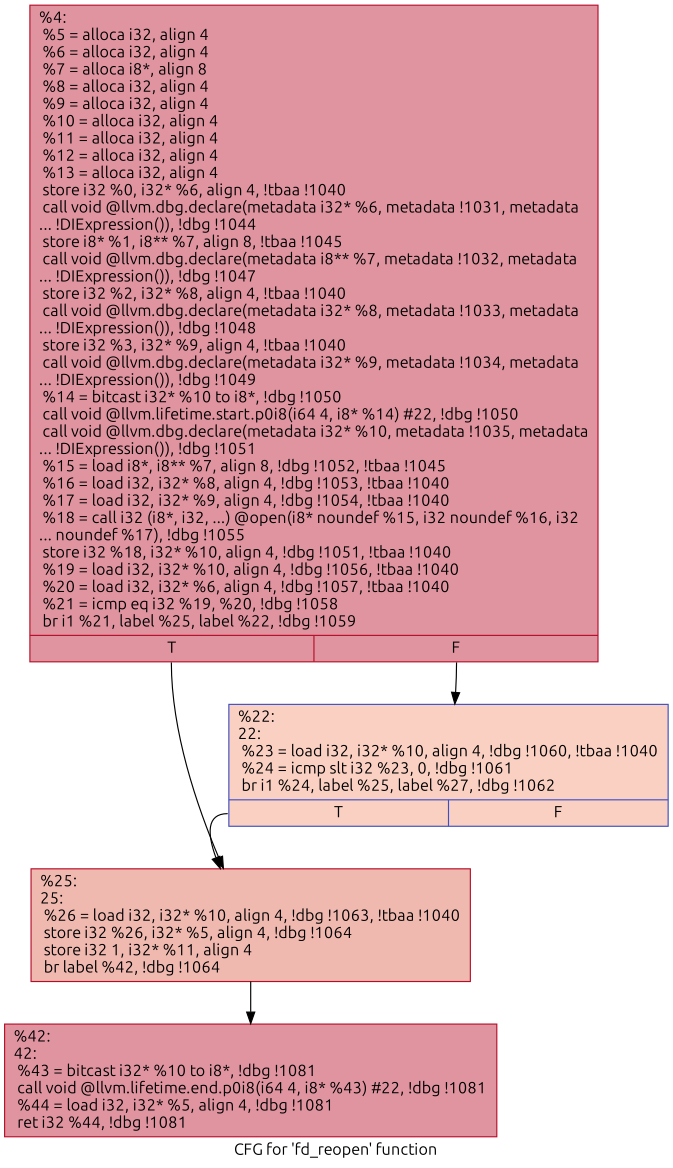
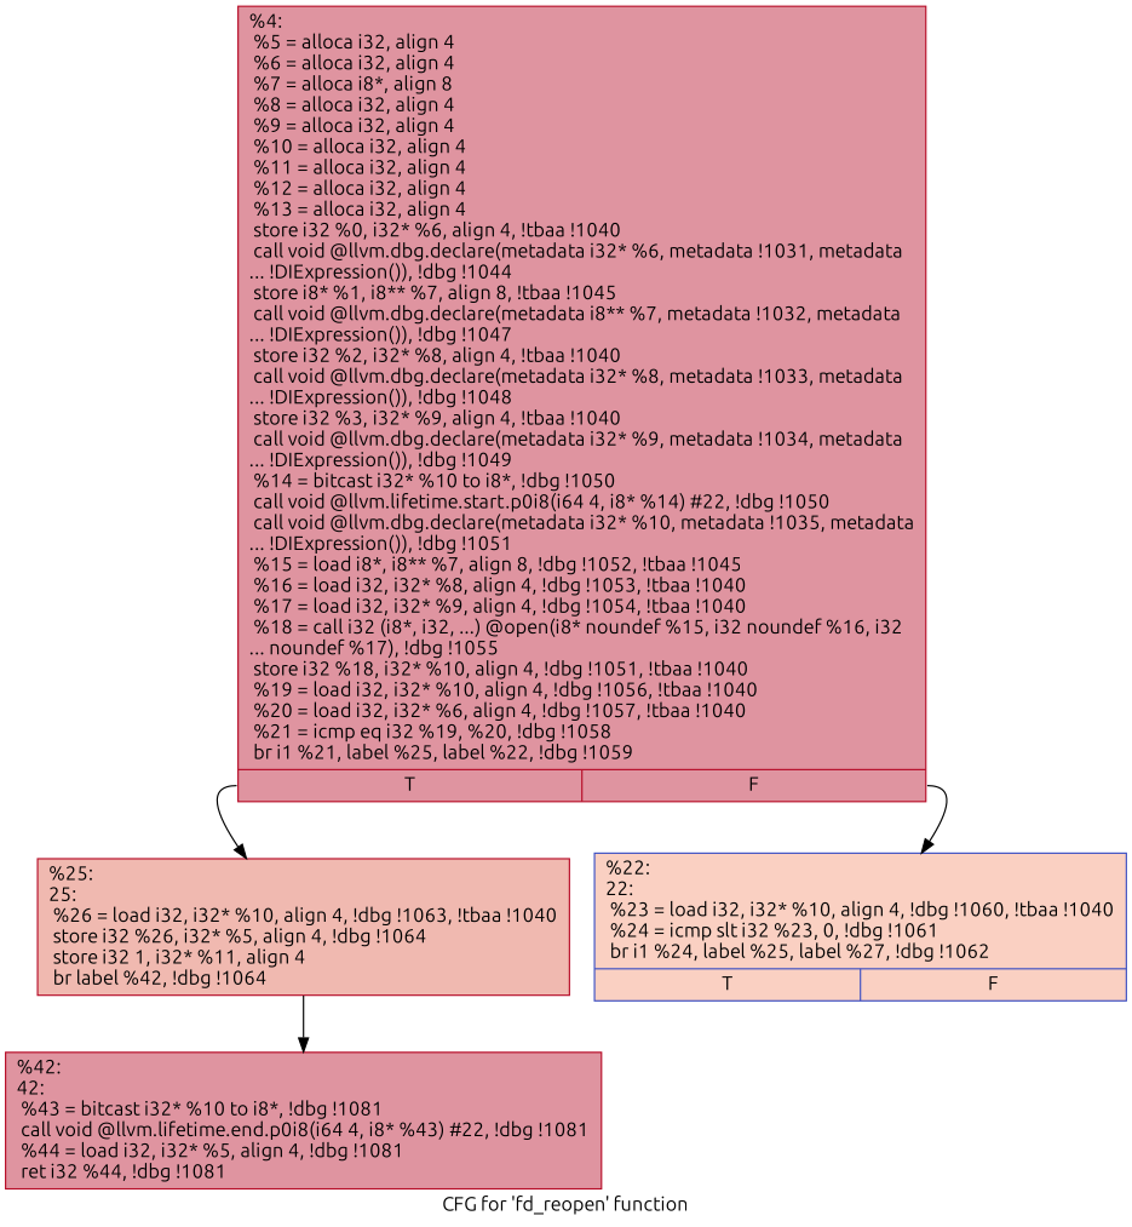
  digraph {
    fontname=Ubuntu
    label="CFG for 'fd_reopen' function"
    node [color="#b70d28ff" fillcolor="#b70d2870" fontname=Ubuntu shape=record style=filled]
    edge [fontname=Ubuntu tailport=s0]
    n1 [label="{%4:\l  %5 = alloca i32, align 4\l  %6 = alloca i32, align 4\l  %7 = alloca i8*, align 8\l  %8 = alloca i32, align 4\l  %9 = alloca i32, align 4\l  %10 = alloca i32, align 4\l  %11 = alloca i32, align 4\l  %12 = alloca i32, align 4\l  %13 = alloca i32, align 4\l  store i32 %0, i32* %6, align 4, !tbaa !1040\l  call void @llvm.dbg.declare(metadata i32* %6, metadata !1031, metadata\l... !DIExpression()), !dbg !1044\l  store i8* %1, i8** %7, align 8, !tbaa !1045\l  call void @llvm.dbg.declare(metadata i8** %7, metadata !1032, metadata\l... !DIExpression()), !dbg !1047\l  store i32 %2, i32* %8, align 4, !tbaa !1040\l  call void @llvm.dbg.declare(metadata i32* %8, metadata !1033, metadata\l... !DIExpression()), !dbg !1048\l  store i32 %3, i32* %9, align 4, !tbaa !1040\l  call void @llvm.dbg.declare(metadata i32* %9, metadata !1034, metadata\l... !DIExpression()), !dbg !1049\l  %14 = bitcast i32* %10 to i8*, !dbg !1050\l  call void @llvm.lifetime.start.p0i8(i64 4, i8* %14) #22, !dbg !1050\l  call void @llvm.dbg.declare(metadata i32* %10, metadata !1035, metadata\l... !DIExpression()), !dbg !1051\l  %15 = load i8*, i8** %7, align 8, !dbg !1052, !tbaa !1045\l  %16 = load i32, i32* %8, align 4, !dbg !1053, !tbaa !1040\l  %17 = load i32, i32* %9, align 4, !dbg !1054, !tbaa !1040\l  %18 = call i32 (i8*, i32, ...) @open(i8* noundef %15, i32 noundef %16, i32\l... noundef %17), !dbg !1055\l  store i32 %18, i32* %10, align 4, !dbg !1051, !tbaa !1040\l  %19 = load i32, i32* %10, align 4, !dbg !1056, !tbaa !1040\l  %20 = load i32, i32* %6, align 4, !dbg !1057, !tbaa !1040\l  %21 = icmp eq i32 %19, %20, !dbg !1058\l  br i1 %21, label %25, label %22, !dbg !1059\l|{<s0>T|<s1>F}}"]
    n2 [fillcolor="#de614d70" label="{%25:\l25:                                               \l  %26 = load i32, i32* %10, align 4, !dbg !1063, !tbaa !1040\l  store i32 %26, i32* %5, align 4, !dbg !1064\l  store i32 1, i32* %11, align 4\l  br label %42, !dbg !1064\l}"]
    n3 [color="#3d50c3ff" fillcolor="#f3947570" label="{%22:\l22:                                               \l  %23 = load i32, i32* %10, align 4, !dbg !1060, !tbaa !1040\l  %24 = icmp slt i32 %23, 0, !dbg !1061\l  br i1 %24, label %25, label %27, !dbg !1062\l|{<s0>T|<s1>F}}"]
    n4 [label="{%42:\l42:                                               \l  %43 = bitcast i32* %10 to i8*, !dbg !1081\l  call void @llvm.lifetime.end.p0i8(i64 4, i8* %43) #22, !dbg !1081\l  %44 = load i32, i32* %5, align 4, !dbg !1081\l  ret i32 %44, !dbg !1081\l}"]
    n1 -> n2
    n1 -> n3 [tailport=s1]
    n2 -> n4 [tailport=""]
-   n3 -> n2
  }
